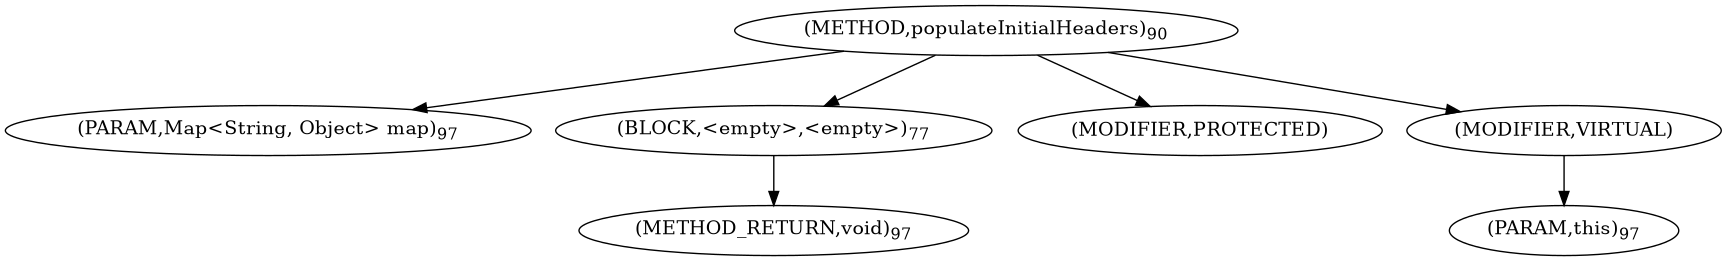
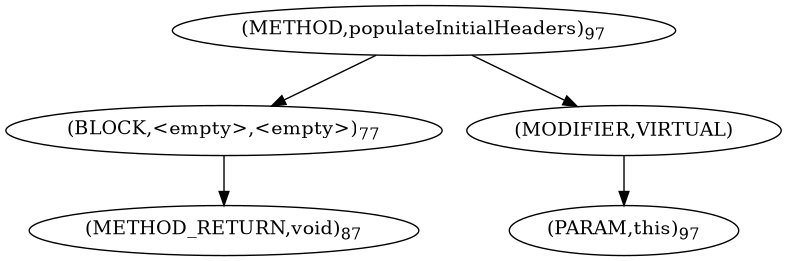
  digraph {
-   n1 [label=<(METHOD,populateInitialHeaders)<SUB>90</SUB>>]
-   n2 [label=<(PARAM,Map&lt;String, Object&gt; map)<SUB>97</SUB>>]
+   n1 [label=<(METHOD,populateInitialHeaders)<SUB>97</SUB>>]
    n3 [label=<(BLOCK,&lt;empty&gt;,&lt;empty&gt;)<SUB>77</SUB>>]
-   n4 [label=<(MODIFIER,PROTECTED)>]
    n5 [label=<(MODIFIER,VIRTUAL)>]
    n6 [label=<(PARAM,this)<SUB>97</SUB>>]
-   n7 [label=<(METHOD_RETURN,void)<SUB>97</SUB>>]
-   n1 -> n2
+   n7 [label=<(METHOD_RETURN,void)<SUB>87</SUB>>]
    n1 -> n3
-   n1 -> n4
    n1 -> n5
    n3 -> n7
    n5 -> n6
  }
